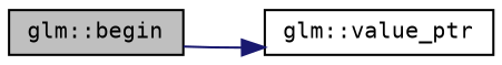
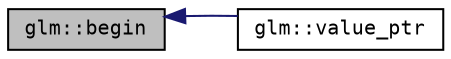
  digraph {
    rankdir=LR
    fontname="DejaVu Sans Mono"
    node [color=black fontname="DejaVu Sans Mono" fontsize=10 shape=record style=filled]
    n1 [fillcolor=grey75 fontcolor=black height=0.2 label="glm::begin" width=0.4]
    n2 [fillcolor=white height=0.2 label="glm::value_ptr" width=0.4]
-   n1 -> n2 [color=midnightblue fontname="DejaVu Sans Mono" fontsize=10 labelfontname=Helvetica labelfontsize=10 style=solid]
+   n2 -> n1 [color=midnightblue fontname="DejaVu Sans Mono" fontsize=10 labelfontname=Helvetica labelfontsize=10 style=solid]
  }
